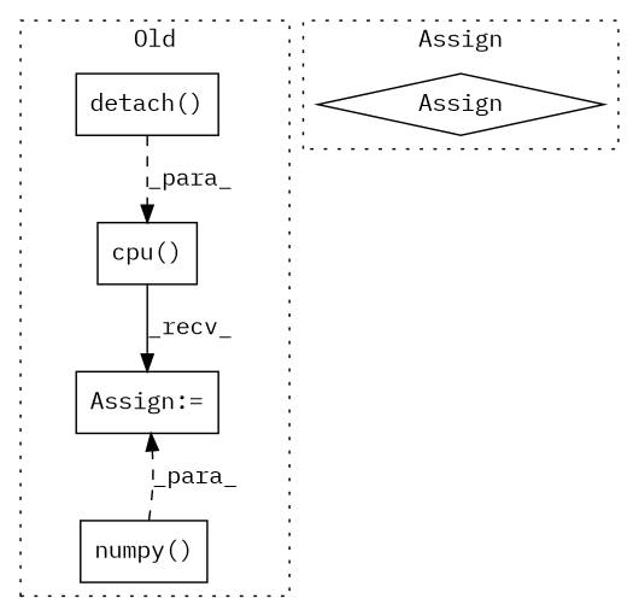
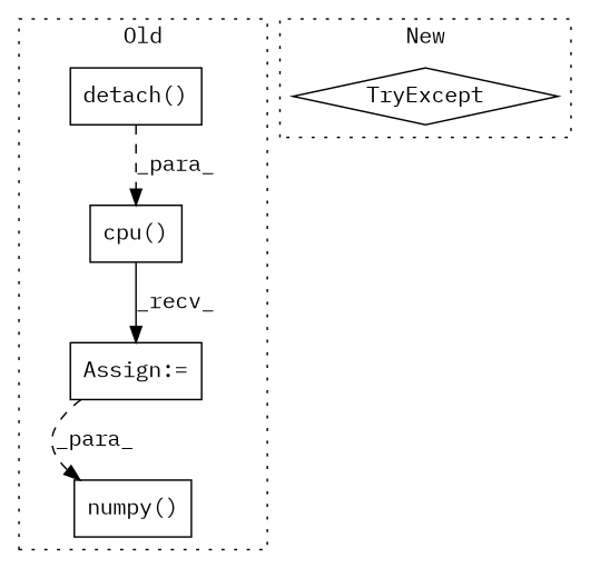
  digraph {
    fontname="IBM Plex Mono"
    node [a=75 fontname="IBM Plex Mono" l=13 s=1752 shape=box]
    edge [fontname="IBM Plex Mono" style=dashed]
    n1 [label="detach()"]
    n2 [l=27 label="numpy()"]
    n3 [l=19 label="cpu()"]
    n4 [a=68 label="Assign:=" s=1643]
-   n5 [a=71 l=17 label=Assign s=4061 shape=diamond]
+   n5 [a=71 l=17 label=TryExcept s=4061 shape=diamond]
    subgraph cluster_1 {
      label=Old
      style=dotted
      n1
      n2
      n3
      n4
    }
    subgraph cluster_2 {
-     label=Assign
+     label=New
      style=dotted
      n5
    }
    n1 -> n3 [label=_para_]
-   n2 -> n4 [label=_para_]
+   n4 -> n2 [label=_para_]
    n3 -> n4 [label=_recv_ style=solid]
  }
